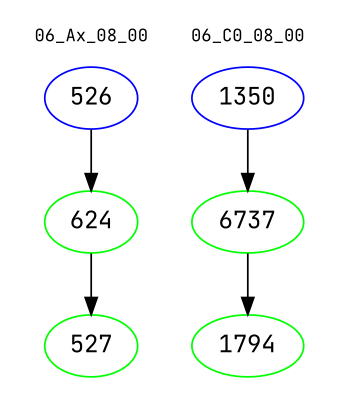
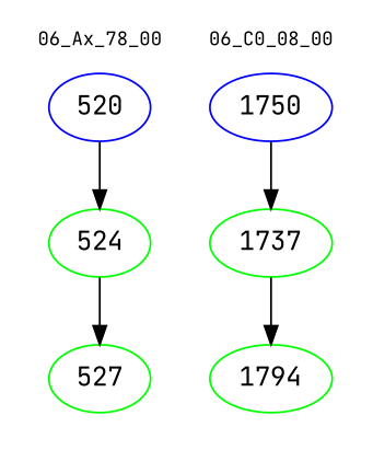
  digraph {
    fontname="JetBrains Mono"
    node [color=green fontname="JetBrains Mono"]
    edge [color=black fontname="JetBrains Mono"]
-   n1 [color=blue label=526]
-   n2 [label=624]
+   n1 [color=blue label=520]
+   n2 [label=524]
    n3 [label=527]
-   n4 [color=blue label=1350]
-   n5 [label=6737]
+   n4 [color=blue label=1750]
+   n5 [label=1737]
    n6 [label=1794]
    subgraph cluster_1 {
      color=white
      fontsize=10
-     label="06_Ax_08_00"
+     label="06_Ax_78_00"
      n1
      n2
      n3
    }
    subgraph cluster_2 {
      color=white
      fontsize=10
      label="06_C0_08_00"
      n4
      n5
      n6
    }
    n1 -> n2
    n2 -> n3
    n4 -> n5
    n5 -> n6
  }
